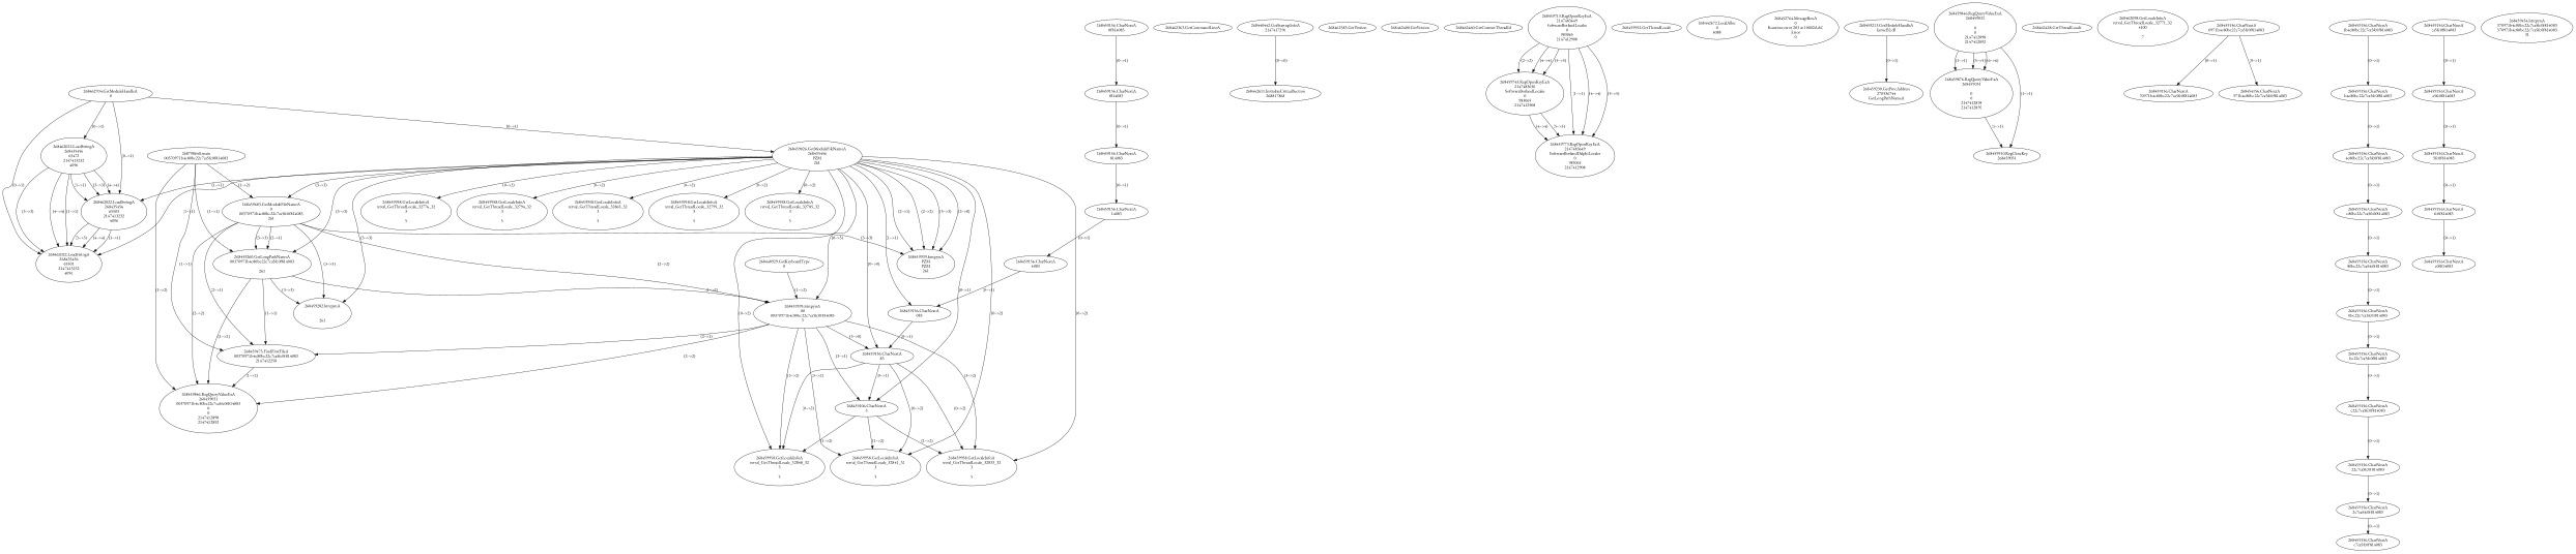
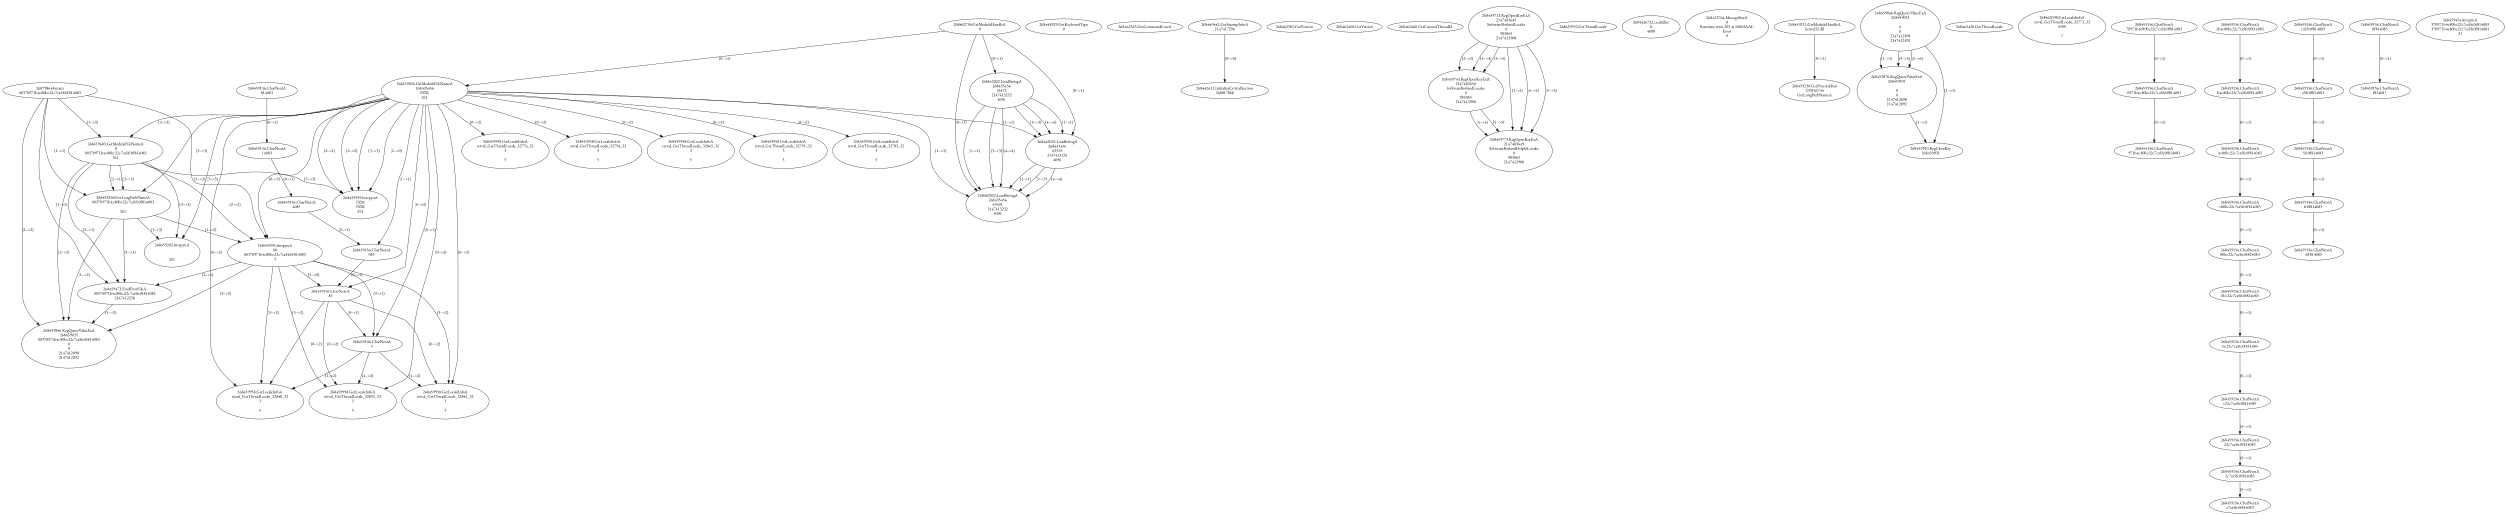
  digraph {
    fontname="EB Garamond"
    node [fontname="EB Garamond"]
    edge [fontname="EB Garamond"]
    n1 [label="268798648.main\n00370971b4c80bc22c7ca5fc0f814083"]
    n2 [label="268459683.GetModuleFileNameA\n0\n00370971b4c80bc22c7ca5fc0f814083\n261"]
    n3 [label="268459260.GetLongPathNameA\n00370971b4c80bc22c7ca5fc0f814083\n\n261"]
    n4 [label="268459395.lstrcpynA\n00\n00370971b4c80bc22c7ca5fc0f814083\n3"]
    n5 [label="268459473.FindFirstFileA\n00370971b4c80bc22c7ca5fc0f814083\n2147412258"]
    n6 [label="268459846.RegQueryValueExA\n268459031\n00370971b4c80bc22c7ca5fc0f814083\n0\n0\n2147412898\n2147412892"]
    n7 [label="268459939.lstrcpynA\nPZM\nPZM\n261"]
    n8 [label="268459282.lstrcpynA\n\n\n261"]
    n9 [label="268459156.CharNextA\n83"]
    n10 [label="268459106.CharNextA\n3"]
    n11 [label="268459958.GetLocaleInfoA\nretval_GetThreadLocale_32848_32\n3\n\n5"]
    n12 [label="268459958.GetLocaleInfoA\nretval_GetThreadLocale_32841_32\n3\n\n5"]
    n13 [label="268459958.GetLocaleInfoA\nretval_GetThreadLocale_32833_32\n3\n\n5"]
    n14 [label="268462704.GetModuleHandleA\n0"]
    n15 [label="268459026.GetModuleFileNameA\n268435456\nPZM\n261"]
    n16 [label="268462022.LoadStringA\n268435456\n65472\n2147413232\n4096"]
    n17 [label="268462022.LoadStringA\n268435456\n65503\n2147413232\n4096"]
    n18 [label="268462022.LoadStringA\n268435456\n65501\n2147413232\n4096"]
    n19 [label="268459958.GetLocaleInfoA\nretval_GetThreadLocale_32776_32\n3\n\n5"]
    n20 [label="268459958.GetLocaleInfoA\nretval_GetThreadLocale_32794_32\n3\n\n5"]
    n21 [label="268459958.GetLocaleInfoA\nretval_GetThreadLocale_32865_32\n3\n\n5"]
    n22 [label="268459958.GetLocaleInfoA\nretval_GetThreadLocale_32795_32\n3\n\n5"]
    n23 [label="268459958.GetLocaleInfoA\nretval_GetThreadLocale_32785_32\n3\n\n5"]
    n24 [label="268459156.CharNextA\n083"]
    n25 [label="268448929.GetKeyboardType\n0"]
    n26 [label="268462363.GetCommandLineA\n"]
    n27 [label="268440442.GetStartupInfoA\n2147417296"]
    n28 [label="268442611.InitializeCriticalSection\n268817868"]
    n29 [label="268462383.GetVersion\n"]
    n30 [label="268462400.GetVersion\n"]
    n31 [label="268462460.GetCurrentThreadId\n"]
    n32 [label="268459713.RegOpenKeyExA\n2147483649\nSoftware\Borland\Locales\n0\n983065\n2147412908"]
    n33 [label="268459743.RegOpenKeyExA\n2147483650\nSoftware\Borland\Locales\n0\n983065\n2147412908"]
    n34 [label="268459773.RegOpenKeyExA\n2147483649\nSoftware\Borland\Delphi\Locales\n0\n983065\n2147412908"]
    n35 [label="268459952.GetThreadLocale\n"]
    n36 [label="268442672.LocalAlloc\n0\n4088"]
    n37 [label="268452764.MessageBoxA\n0\nRuntime error 203 at 10002AAC\nError\n0"]
    n38 [label="268459213.GetModuleHandleA\nkernel32.dll"]
    n39 [label="268459230.GetProcAddress\n270536744\nGetLongPathNameA"]
    n40 [label="268459846.RegQueryValueExA\n268459031\n\n0\n0\n2147412898\n2147412892"]
    n41 [label="268459876.RegQueryValueExA\n268459031\n\n0\n0\n2147412898\n2147412892"]
    n42 [label="268459910.RegCloseKey\n268459031"]
    n43 [label="268462428.GetThreadLocale\n"]
    n44 [label="268462098.GetLocaleInfoA\nretval_GetThreadLocale_32771_32\n4100\n\n7"]
    n45 [label="268459156.CharNextA\n70971b4c80bc22c7ca5fc0f814083"]
    n46 [label="268459156.CharNextA\n0971b4c80bc22c7ca5fc0f814083"]
    n47 [label="268454156.CharNextA\n971b4c80bc22c7ca5fc0f814083"]
    n48 [label="268459156.CharNextA\n1b4c80bc22c7ca5fc0f814083"]
    n49 [label="268459156.CharNextA\nb4c80bc22c7ca5fc0f814083"]
    n50 [label="268459156.CharNextA\n4c80bc22c7ca5fc0f814083"]
    n51 [label="268459156.CharNextA\nc80bc22c7ca5fc0f814083"]
    n52 [label="268459156.CharNextA\n80bc22c7ca5fc0f814083"]
    n53 [label="268459156.CharNextA\n0bc22c7ca5fc0f814083"]
    n54 [label="268459156.CharNextA\nbc22c7ca5fc0f814083"]
    n55 [label="268459156.CharNextA\nc22c7ca5fc0f814083"]
    n56 [label="268459156.CharNextA\n22c7ca5fc0f814083"]
    n57 [label="268459156.CharNextA\n2c7ca5fc0f814083"]
    n58 [label="268459156.CharNextA\nc7ca5fc0f814083"]
    n59 [label="268459156.CharNextA\nca5fc0f814083"]
    n60 [label="268459156.CharNextA\na5fc0f814083"]
    n61 [label="268459156.CharNextA\n5fc0f814083"]
    n62 [label="268459156.CharNextA\nfc0f814083"]
    n63 [label="268459156.CharNextA\nc0f814083"]
    n64 [label="268459156.CharNextA\n0f814083"]
    n65 [label="268459156.CharNextA\nf814083"]
    n66 [label="268459156.CharNextA\n814083"]
    n67 [label="268459156.CharNextA\n14083"]
    n68 [label="268459156.CharNextA\n4083"]
    n69 [label="268459454.lstrcpynA\n370971b4c80bc22c7ca5fc0f814083\n370971b4c80bc22c7ca5fc0f814083\n31"]
    n1 -> n2 [label="(1-->2)"]
    n1 -> n3 [label="(1-->1)"]
-   n25 -> n4 [label="(1-->2)"]
+   n1 -> n4 [label="(1-->2)"]
    n1 -> n5 [label="(1-->1)"]
    n1 -> n6 [label="(1-->2)"]
    n2 -> n3 [label="(2-->1)"]
    n2 -> n3 [label="(3-->3)"]
    n2 -> n4 [label="(2-->2)"]
    n2 -> n5 [label="(2-->1)"]
    n2 -> n6 [label="(2-->2)"]
    n2 -> n7 [label="(3-->3)"]
    n2 -> n8 [label="(3-->3)"]
    n3 -> n4 [label="(1-->2)"]
    n3 -> n5 [label="(1-->1)"]
    n3 -> n6 [label="(1-->2)"]
    n3 -> n8 [label="(3-->3)"]
    n4 -> n5 [label="(2-->1)"]
    n4 -> n6 [label="(2-->2)"]
    n4 -> n9 [label="(3-->0)"]
    n4 -> n10 [label="(3-->1)"]
    n4 -> n11 [label="(3-->2)"]
    n4 -> n12 [label="(3-->2)"]
    n4 -> n13 [label="(3-->2)"]
    n5 -> n6 [label="(1-->2)"]
    n9 -> n10 [label="(0-->1)"]
    n9 -> n11 [label="(0-->2)"]
    n9 -> n12 [label="(0-->2)"]
    n9 -> n13 [label="(0-->2)"]
    n10 -> n11 [label="(1-->2)"]
    n10 -> n12 [label="(1-->2)"]
    n10 -> n13 [label="(1-->2)"]
    n14 -> n15 [label="(0-->1)"]
    n14 -> n16 [label="(0-->1)"]
    n14 -> n17 [label="(0-->1)"]
    n14 -> n18 [label="(0-->1)"]
    n15 -> n2 [label="(3-->3)"]
    n15 -> n3 [label="(3-->3)"]
    n15 -> n4 [label="(0-->3)"]
    n15 -> n7 [label="(2-->1)"]
    n15 -> n7 [label="(2-->2)"]
    n15 -> n7 [label="(3-->3)"]
    n15 -> n7 [label="(2-->0)"]
    n15 -> n8 [label="(3-->3)"]
    n15 -> n9 [label="(0-->0)"]
    n15 -> n10 [label="(0-->1)"]
    n15 -> n11 [label="(0-->2)"]
    n15 -> n12 [label="(0-->2)"]
    n15 -> n13 [label="(0-->2)"]
    n15 -> n17 [label="(1-->1)"]
    n15 -> n18 [label="(1-->1)"]
    n15 -> n19 [label="(0-->2)"]
    n15 -> n20 [label="(0-->2)"]
    n15 -> n21 [label="(0-->2)"]
    n15 -> n22 [label="(0-->2)"]
    n15 -> n23 [label="(0-->2)"]
    n15 -> n24 [label="(1-->1)"]
    n16 -> n17 [label="(1-->1)"]
    n16 -> n17 [label="(3-->3)"]
    n16 -> n17 [label="(4-->4)"]
    n16 -> n18 [label="(1-->1)"]
    n16 -> n18 [label="(3-->3)"]
    n16 -> n18 [label="(4-->4)"]
    n17 -> n18 [label="(1-->1)"]
    n17 -> n18 [label="(3-->3)"]
    n17 -> n18 [label="(4-->4)"]
    n24 -> n9 [label="(0-->1)"]
    n27 -> n28 [label="(0-->0)"]
    n32 -> n33 [label="(2-->2)"]
    n32 -> n33 [label="(4-->4)"]
    n32 -> n33 [label="(5-->5)"]
    n32 -> n34 [label="(1-->1)"]
    n32 -> n34 [label="(4-->4)"]
    n32 -> n34 [label="(5-->5)"]
    n33 -> n34 [label="(4-->4)"]
    n33 -> n34 [label="(5-->5)"]
    n38 -> n39 [label="(0-->1)"]
    n40 -> n41 [label="(1-->1)"]
    n40 -> n41 [label="(5-->5)"]
    n40 -> n41 [label="(6-->6)"]
    n40 -> n42 [label="(1-->1)"]
    n41 -> n42 [label="(1-->1)"]
-   n46 -> n45 [label="(0-->1)"]
+   n45 -> n46 [label="(0-->1)"]
    n46 -> n47 [label="(0-->1)"]
    n48 -> n49 [label="(0-->1)"]
    n49 -> n50 [label="(0-->1)"]
    n50 -> n51 [label="(0-->1)"]
    n51 -> n52 [label="(0-->1)"]
    n52 -> n53 [label="(0-->1)"]
    n53 -> n54 [label="(0-->1)"]
    n54 -> n55 [label="(0-->1)"]
    n55 -> n56 [label="(0-->1)"]
    n56 -> n57 [label="(0-->1)"]
    n57 -> n58 [label="(0-->1)"]
    n59 -> n60 [label="(0-->1)"]
    n60 -> n61 [label="(0-->1)"]
    n61 -> n62 [label="(0-->1)"]
    n62 -> n63 [label="(0-->1)"]
    n64 -> n65 [label="(0-->1)"]
-   n65 -> n66 [label="(0-->1)"]
    n66 -> n67 [label="(0-->1)"]
    n67 -> n68 [label="(0-->1)"]
    n68 -> n24 [label="(0-->1)"]
  }
